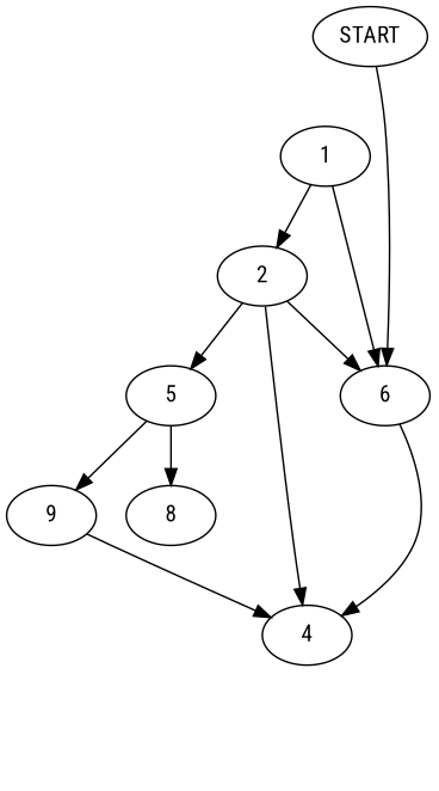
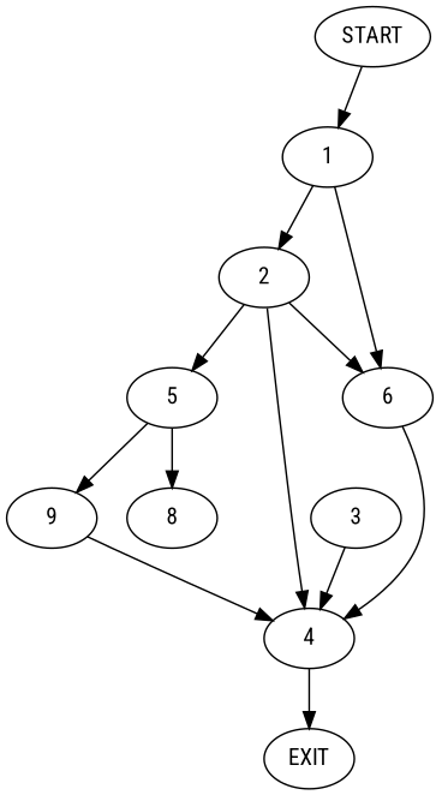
  digraph {
    fontname="Roboto Condensed"
    node [fontname="Roboto Condensed"]
    edge [fontname="Roboto Condensed"]
    n1 [label=START]
    1
    2
    6
+   n5 [label=EXIT]
    5
    4
+   3
    n9 [label=9]
    8
-   n1 -> 6
+   n1 -> 1
    1 -> 2
    1 -> 6
    2 -> 6
    2 -> 5
    2 -> 4
    6 -> 4
    5 -> n9
    5 -> 8
+   4 -> n5
+   3 -> 4
    n9 -> 4
  }
